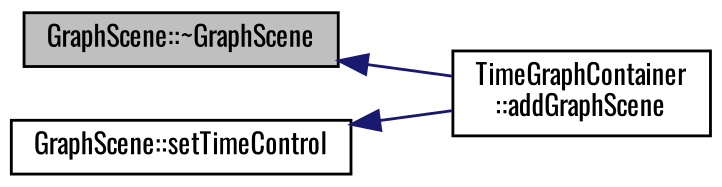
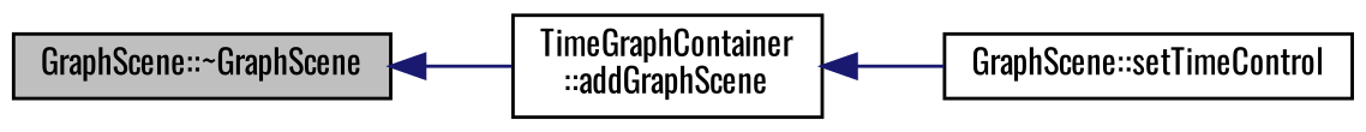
  digraph {
    fontname=Oswald
    rankdir=LR
    node [color=black fillcolor=white fontname=Oswald fontsize=10 shape=record style=filled]
    edge [color=midnightblue dir=back fontname=Oswald fontsize=10 labelfontname=Helvetica labelfontsize=10 style=solid]
    n1 [fillcolor=grey75 fontcolor=black height=0.2 label="GraphScene::~GraphScene" width=0.4]
    n2 [height=0.2 label="TimeGraphContainer\l::addGraphScene" width=0.4]
    n3 [height=0.2 label="GraphScene::setTimeControl" width=0.4]
    n1 -> n2
-   n3 -> n2
+   n2 -> n3
  }
